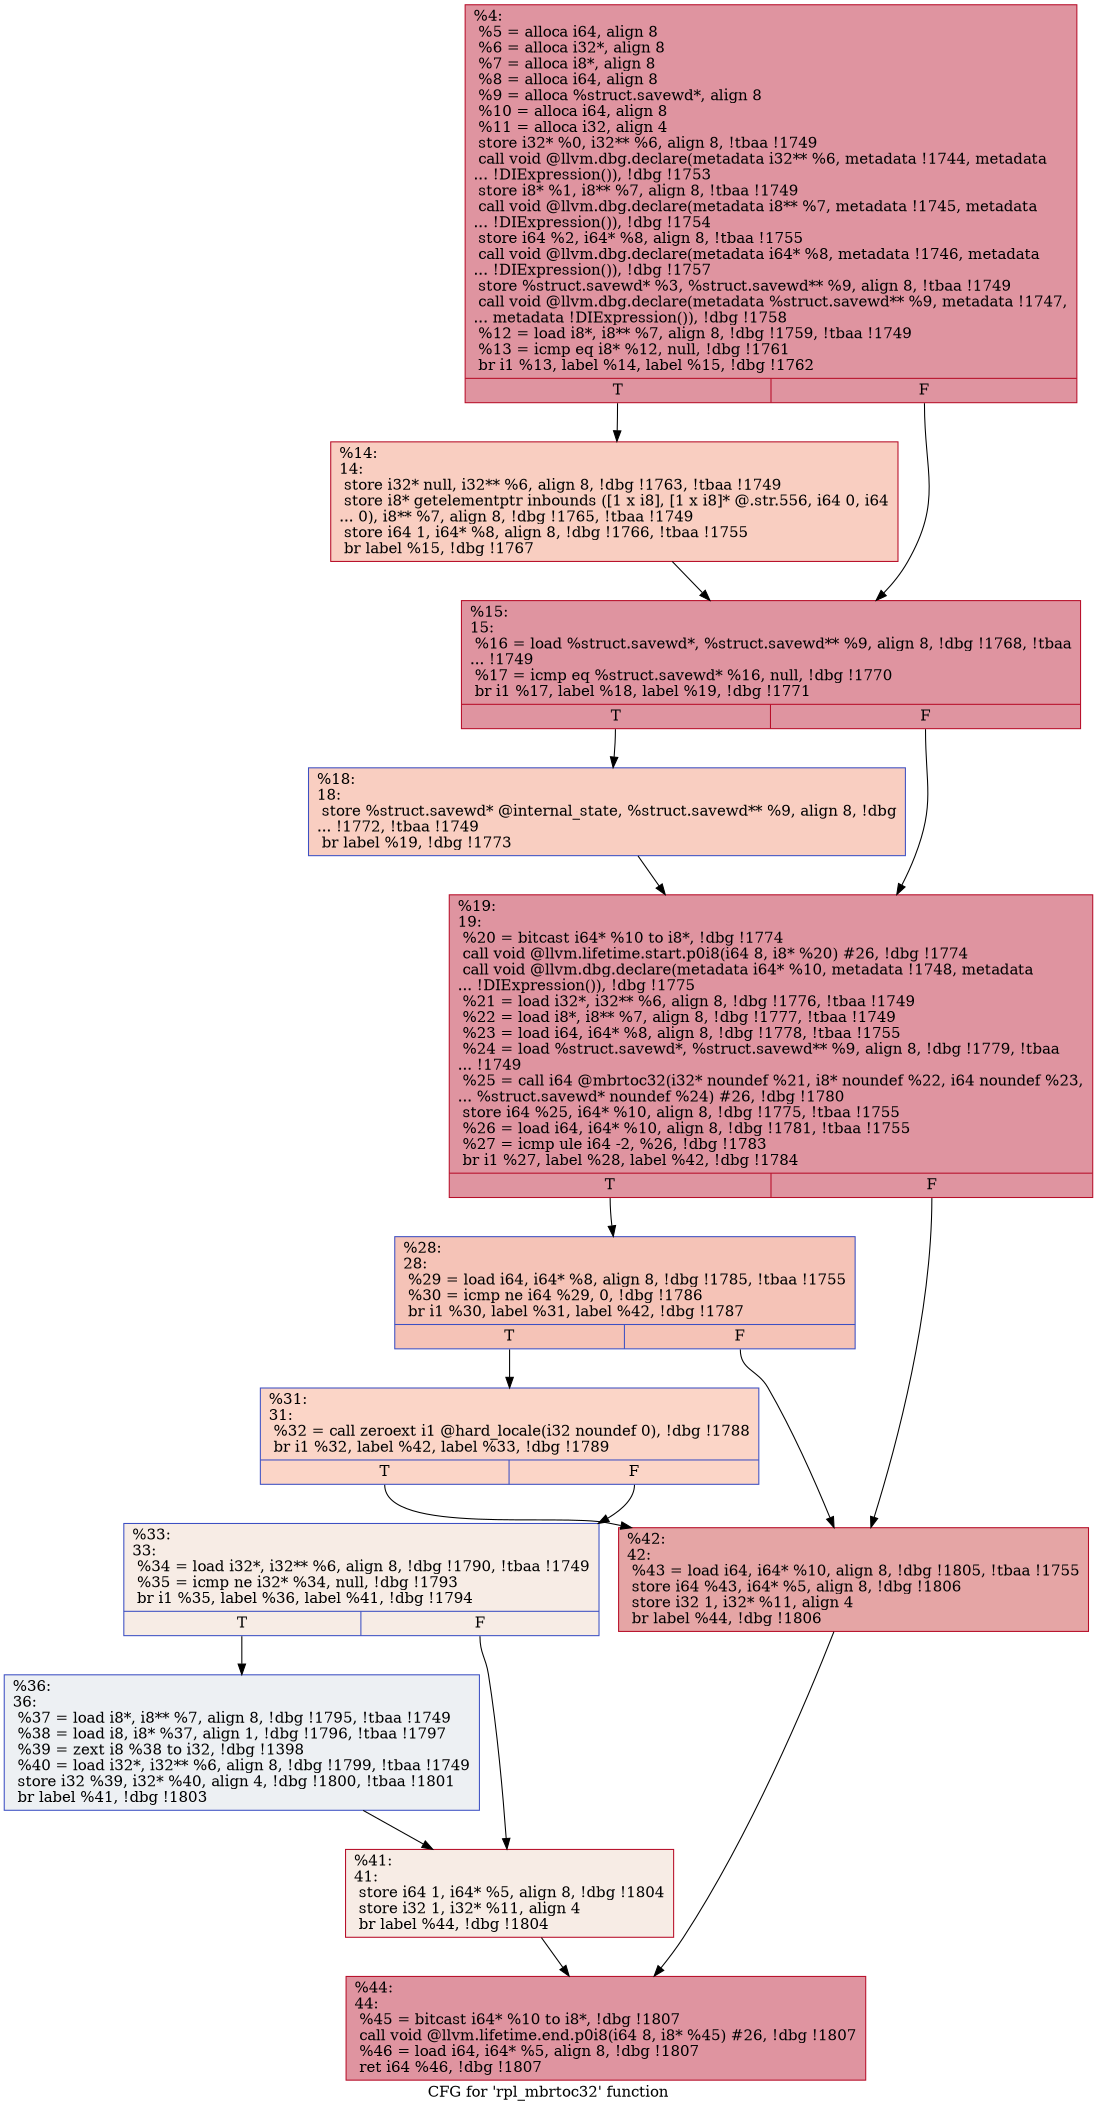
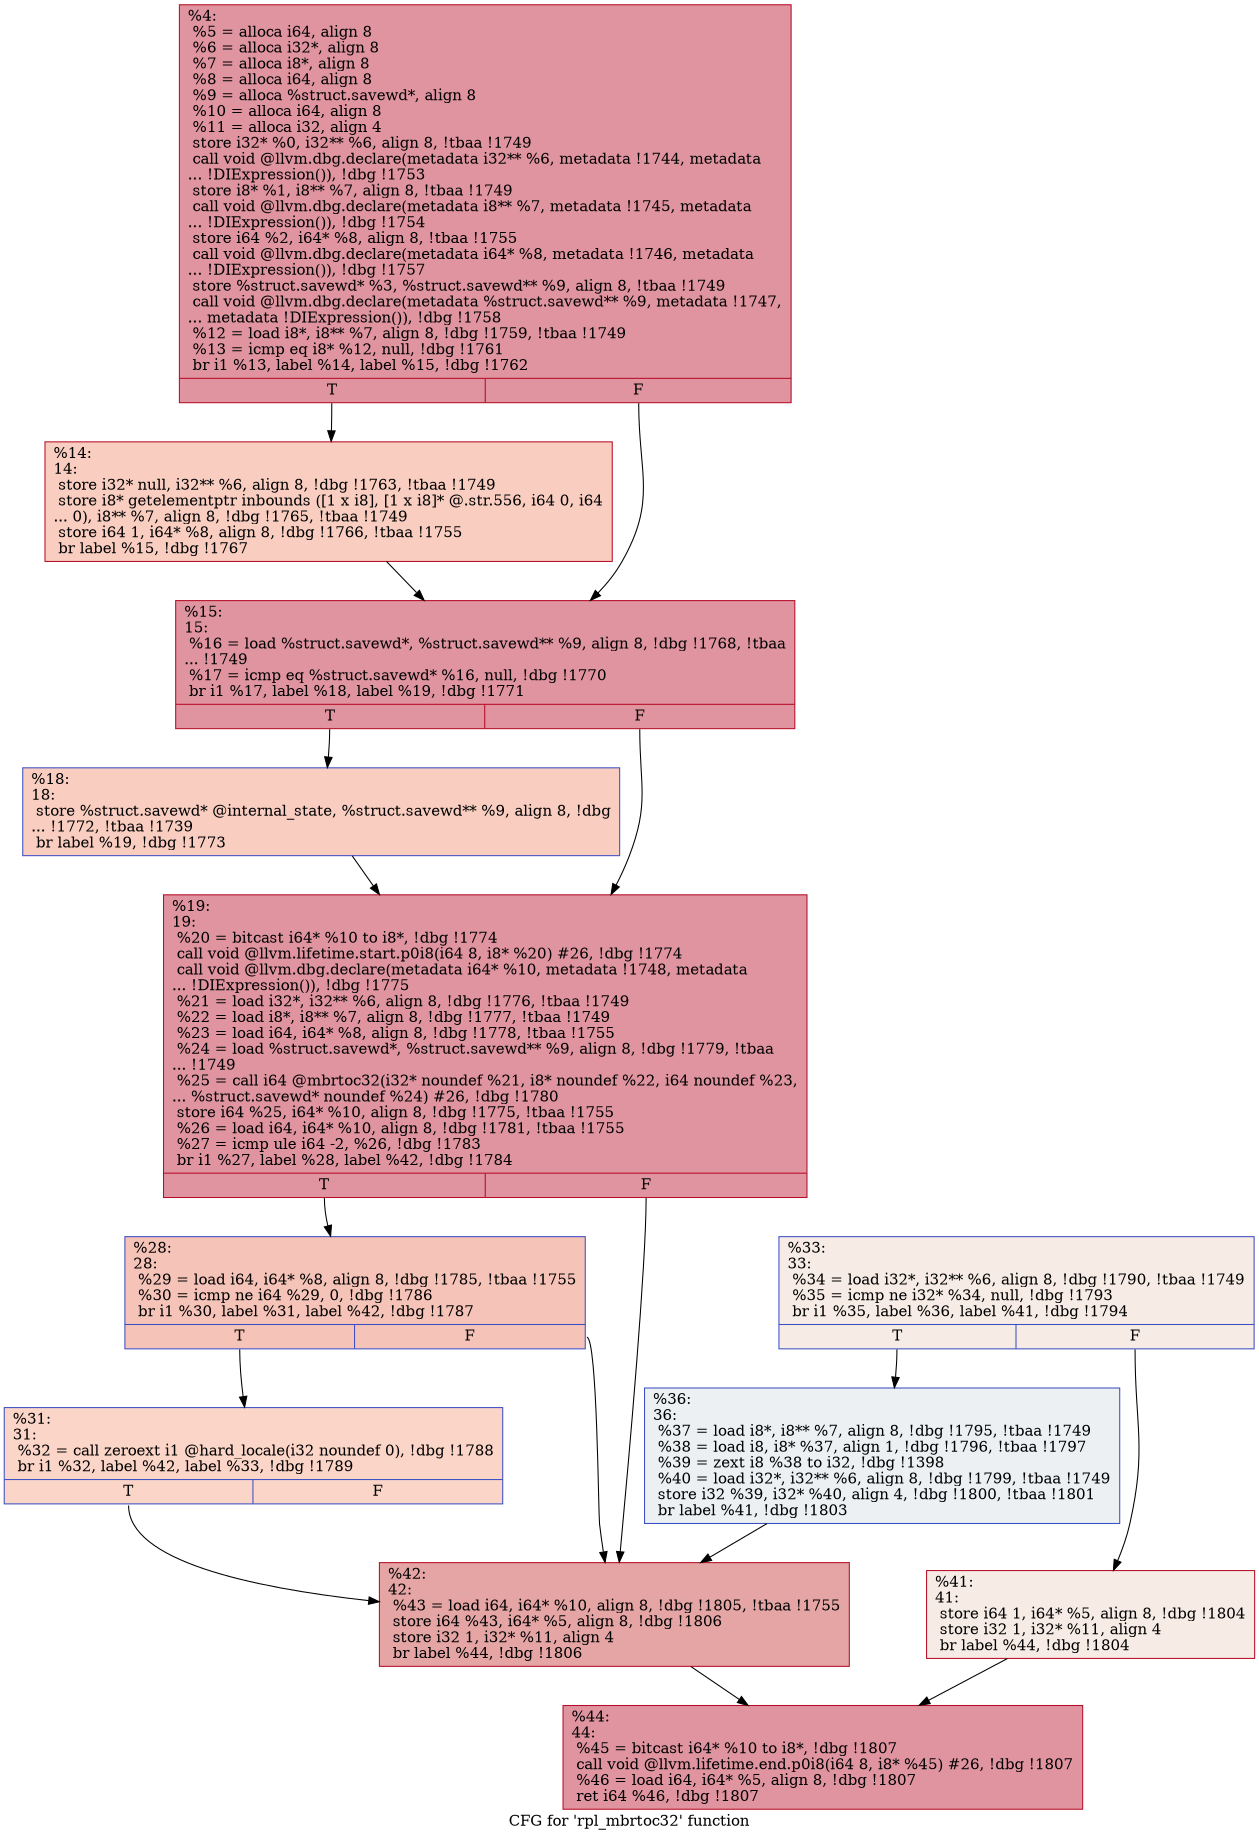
  digraph {
    label="CFG for 'rpl_mbrtoc32' function"
    node [color="#b70d28ff" fillcolor="#b70d2870" shape=record style=filled]
    edge [tailport=s0]
    n1 [label="{%4:\l  %5 = alloca i64, align 8\l  %6 = alloca i32*, align 8\l  %7 = alloca i8*, align 8\l  %8 = alloca i64, align 8\l  %9 = alloca %struct.savewd*, align 8\l  %10 = alloca i64, align 8\l  %11 = alloca i32, align 4\l  store i32* %0, i32** %6, align 8, !tbaa !1749\l  call void @llvm.dbg.declare(metadata i32** %6, metadata !1744, metadata\l... !DIExpression()), !dbg !1753\l  store i8* %1, i8** %7, align 8, !tbaa !1749\l  call void @llvm.dbg.declare(metadata i8** %7, metadata !1745, metadata\l... !DIExpression()), !dbg !1754\l  store i64 %2, i64* %8, align 8, !tbaa !1755\l  call void @llvm.dbg.declare(metadata i64* %8, metadata !1746, metadata\l... !DIExpression()), !dbg !1757\l  store %struct.savewd* %3, %struct.savewd** %9, align 8, !tbaa !1749\l  call void @llvm.dbg.declare(metadata %struct.savewd** %9, metadata !1747,\l... metadata !DIExpression()), !dbg !1758\l  %12 = load i8*, i8** %7, align 8, !dbg !1759, !tbaa !1749\l  %13 = icmp eq i8* %12, null, !dbg !1761\l  br i1 %13, label %14, label %15, !dbg !1762\l|{<s0>T|<s1>F}}"]
    n2 [fillcolor="#f2907270" label="{%14:\l14:                                               \l  store i32* null, i32** %6, align 8, !dbg !1763, !tbaa !1749\l  store i8* getelementptr inbounds ([1 x i8], [1 x i8]* @.str.556, i64 0, i64\l... 0), i8** %7, align 8, !dbg !1765, !tbaa !1749\l  store i64 1, i64* %8, align 8, !dbg !1766, !tbaa !1755\l  br label %15, !dbg !1767\l}"]
    n3 [label="{%15:\l15:                                               \l  %16 = load %struct.savewd*, %struct.savewd** %9, align 8, !dbg !1768, !tbaa\l... !1749\l  %17 = icmp eq %struct.savewd* %16, null, !dbg !1770\l  br i1 %17, label %18, label %19, !dbg !1771\l|{<s0>T|<s1>F}}"]
-   n4 [color="#3d50c3ff" fillcolor="#f2907270" label="{%18:\l18:                                               \l  store %struct.savewd* @internal_state, %struct.savewd** %9, align 8, !dbg\l... !1772, !tbaa !1749\l  br label %19, !dbg !1773\l}"]
+   n4 [color="#3d50c3ff" fillcolor="#f2907270" label="{%18:\l18:                                               \l  store %struct.savewd* @internal_state, %struct.savewd** %9, align 8, !dbg\l... !1772, !tbaa !1739\l  br label %19, !dbg !1773\l}"]
    n5 [label="{%19:\l19:                                               \l  %20 = bitcast i64* %10 to i8*, !dbg !1774\l  call void @llvm.lifetime.start.p0i8(i64 8, i8* %20) #26, !dbg !1774\l  call void @llvm.dbg.declare(metadata i64* %10, metadata !1748, metadata\l... !DIExpression()), !dbg !1775\l  %21 = load i32*, i32** %6, align 8, !dbg !1776, !tbaa !1749\l  %22 = load i8*, i8** %7, align 8, !dbg !1777, !tbaa !1749\l  %23 = load i64, i64* %8, align 8, !dbg !1778, !tbaa !1755\l  %24 = load %struct.savewd*, %struct.savewd** %9, align 8, !dbg !1779, !tbaa\l... !1749\l  %25 = call i64 @mbrtoc32(i32* noundef %21, i8* noundef %22, i64 noundef %23,\l... %struct.savewd* noundef %24) #26, !dbg !1780\l  store i64 %25, i64* %10, align 8, !dbg !1775, !tbaa !1755\l  %26 = load i64, i64* %10, align 8, !dbg !1781, !tbaa !1755\l  %27 = icmp ule i64 -2, %26, !dbg !1783\l  br i1 %27, label %28, label %42, !dbg !1784\l|{<s0>T|<s1>F}}"]
    n6 [color="#3d50c3ff" fillcolor="#e8765c70" label="{%28:\l28:                                               \l  %29 = load i64, i64* %8, align 8, !dbg !1785, !tbaa !1755\l  %30 = icmp ne i64 %29, 0, !dbg !1786\l  br i1 %30, label %31, label %42, !dbg !1787\l|{<s0>T|<s1>F}}"]
    n7 [fillcolor="#c5333470" label="{%42:\l42:                                               \l  %43 = load i64, i64* %10, align 8, !dbg !1805, !tbaa !1755\l  store i64 %43, i64* %5, align 8, !dbg !1806\l  store i32 1, i32* %11, align 4\l  br label %44, !dbg !1806\l}"]
    n8 [color="#3d50c3ff" fillcolor="#f5a08170" label="{%31:\l31:                                               \l  %32 = call zeroext i1 @hard_locale(i32 noundef 0), !dbg !1788\l  br i1 %32, label %42, label %33, !dbg !1789\l|{<s0>T|<s1>F}}"]
    n9 [label="{%44:\l44:                                               \l  %45 = bitcast i64* %10 to i8*, !dbg !1807\l  call void @llvm.lifetime.end.p0i8(i64 8, i8* %45) #26, !dbg !1807\l  %46 = load i64, i64* %5, align 8, !dbg !1807\l  ret i64 %46, !dbg !1807\l}"]
    n10 [color="#3d50c3ff" fillcolor="#ecd3c570" label="{%33:\l33:                                               \l  %34 = load i32*, i32** %6, align 8, !dbg !1790, !tbaa !1749\l  %35 = icmp ne i32* %34, null, !dbg !1793\l  br i1 %35, label %36, label %41, !dbg !1794\l|{<s0>T|<s1>F}}"]
    n11 [color="#3d50c3ff" fillcolor="#d6dce470" label="{%36:\l36:                                               \l  %37 = load i8*, i8** %7, align 8, !dbg !1795, !tbaa !1749\l  %38 = load i8, i8* %37, align 1, !dbg !1796, !tbaa !1797\l  %39 = zext i8 %38 to i32, !dbg !1398\l  %40 = load i32*, i32** %6, align 8, !dbg !1799, !tbaa !1749\l  store i32 %39, i32* %40, align 4, !dbg !1800, !tbaa !1801\l  br label %41, !dbg !1803\l}"]
    n12 [fillcolor="#ecd3c570" label="{%41:\l41:                                               \l  store i64 1, i64* %5, align 8, !dbg !1804\l  store i32 1, i32* %11, align 4\l  br label %44, !dbg !1804\l}"]
    n1 -> n2
    n1 -> n3 [tailport=s1]
    n2 -> n3
    n3 -> n4
    n3 -> n5 [tailport=s1]
    n4 -> n5
    n5 -> n6
    n5 -> n7 [tailport=s1]
    n6 -> n7 [tailport=s1]
    n6 -> n8
    n7 -> n9
    n8 -> n7
-   n8 -> n10 [tailport=s1]
    n10 -> n11
    n10 -> n12 [tailport=s1]
-   n11 -> n12
+   n11 -> n7
    n12 -> n9
  }
